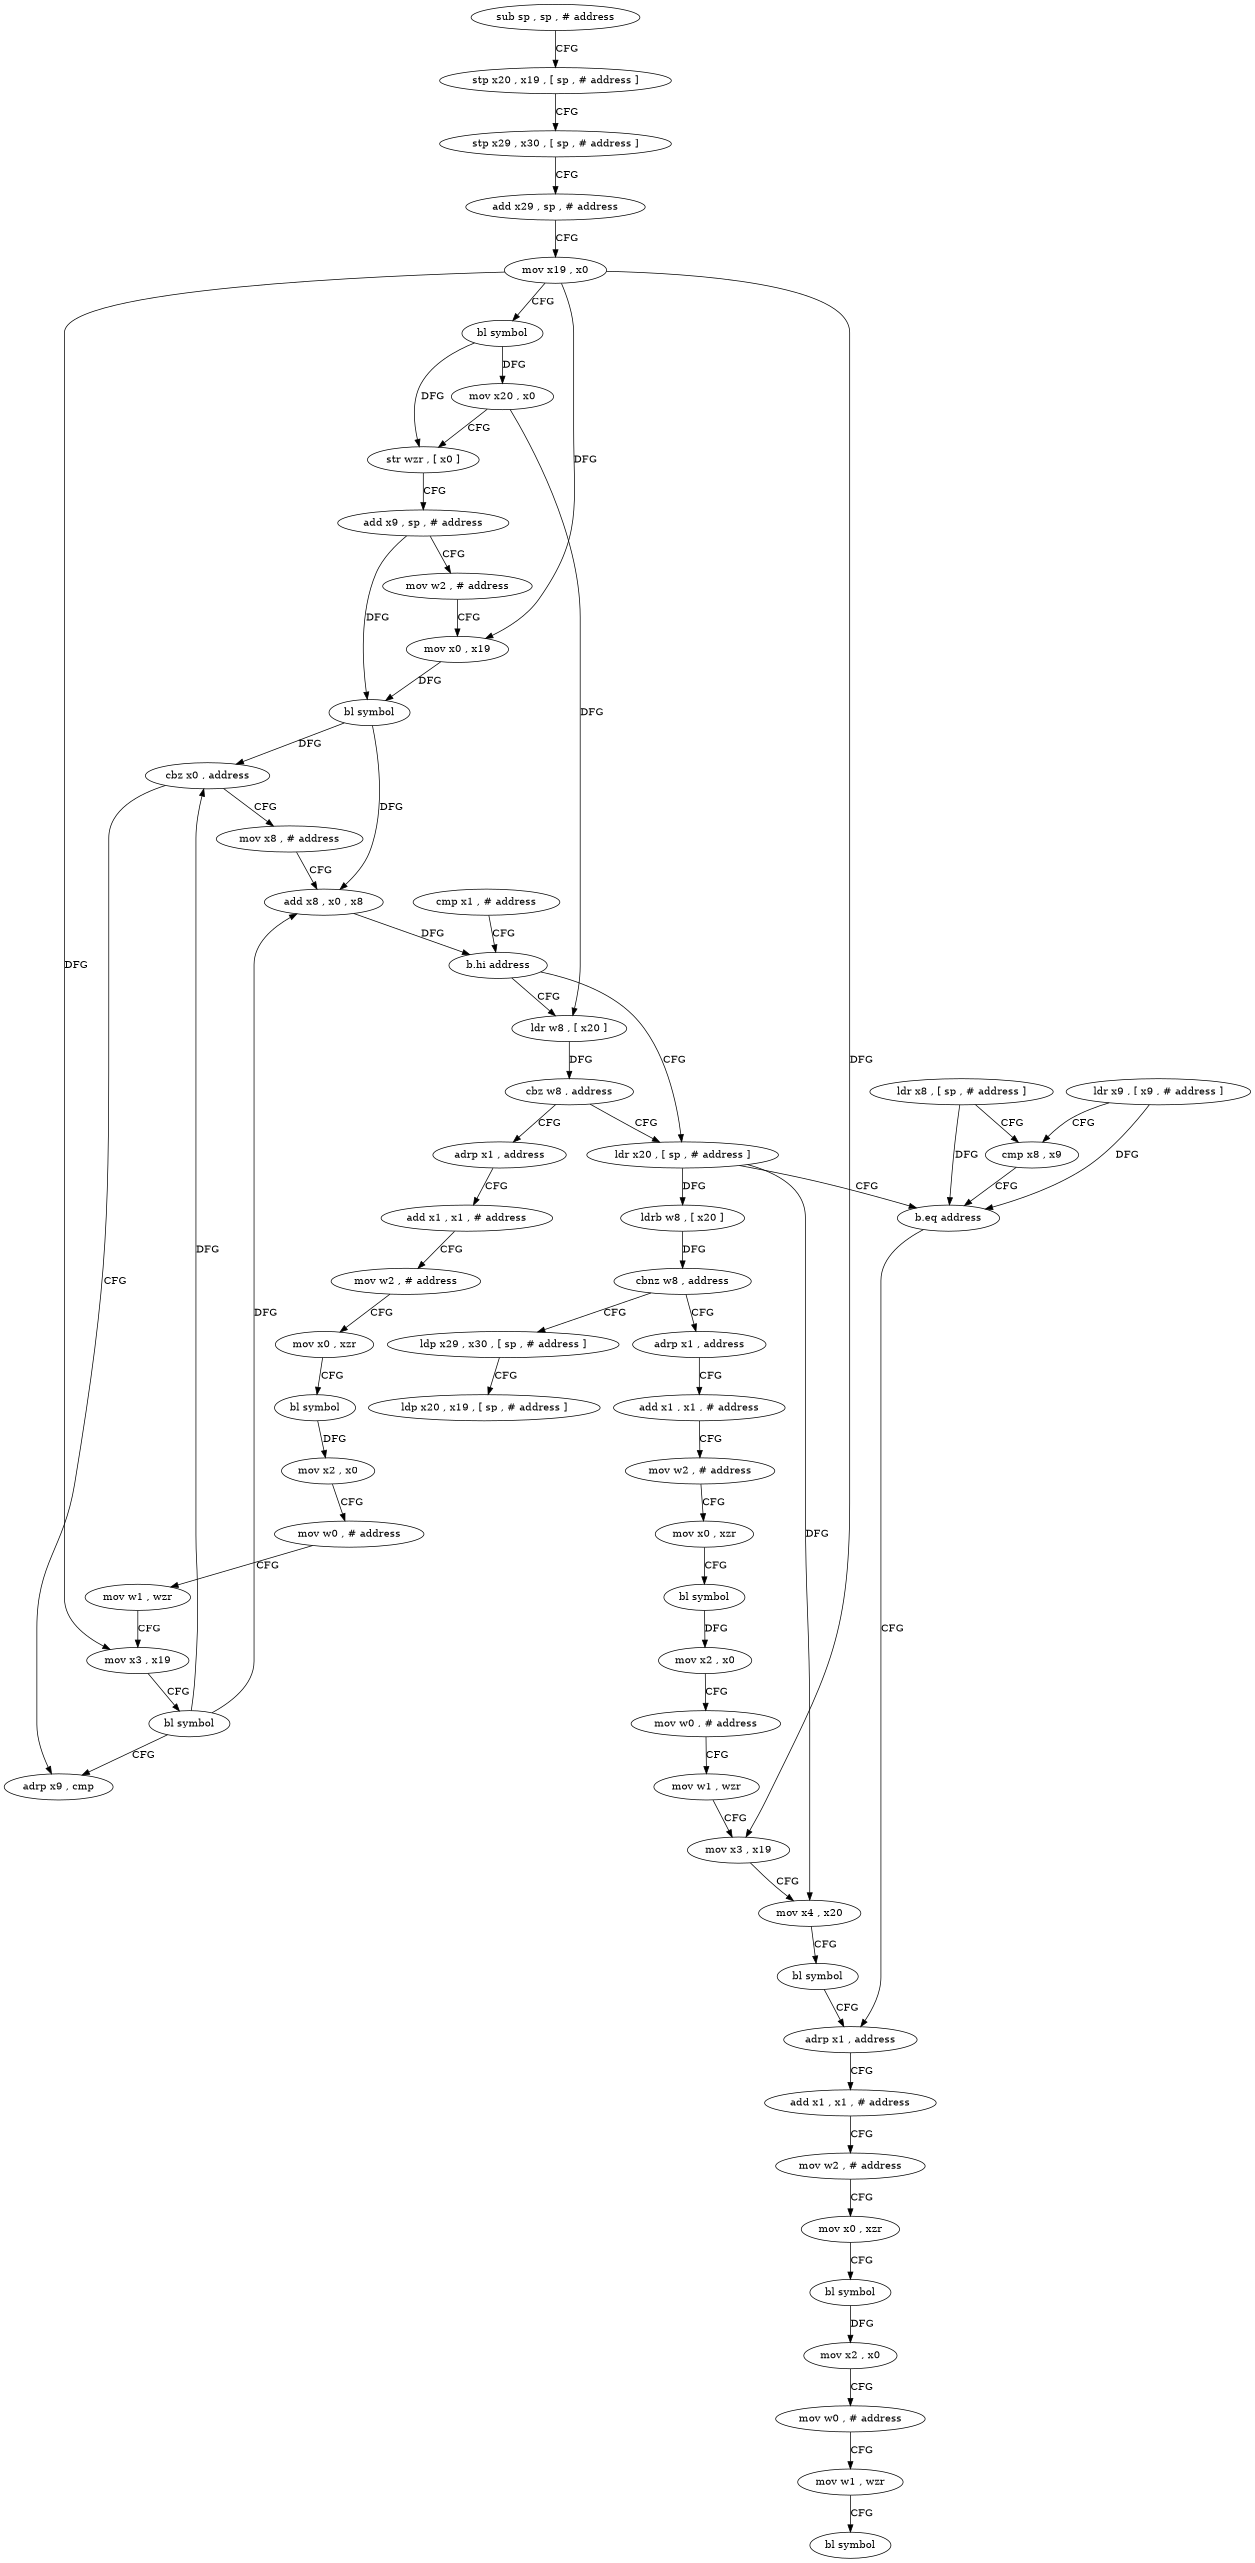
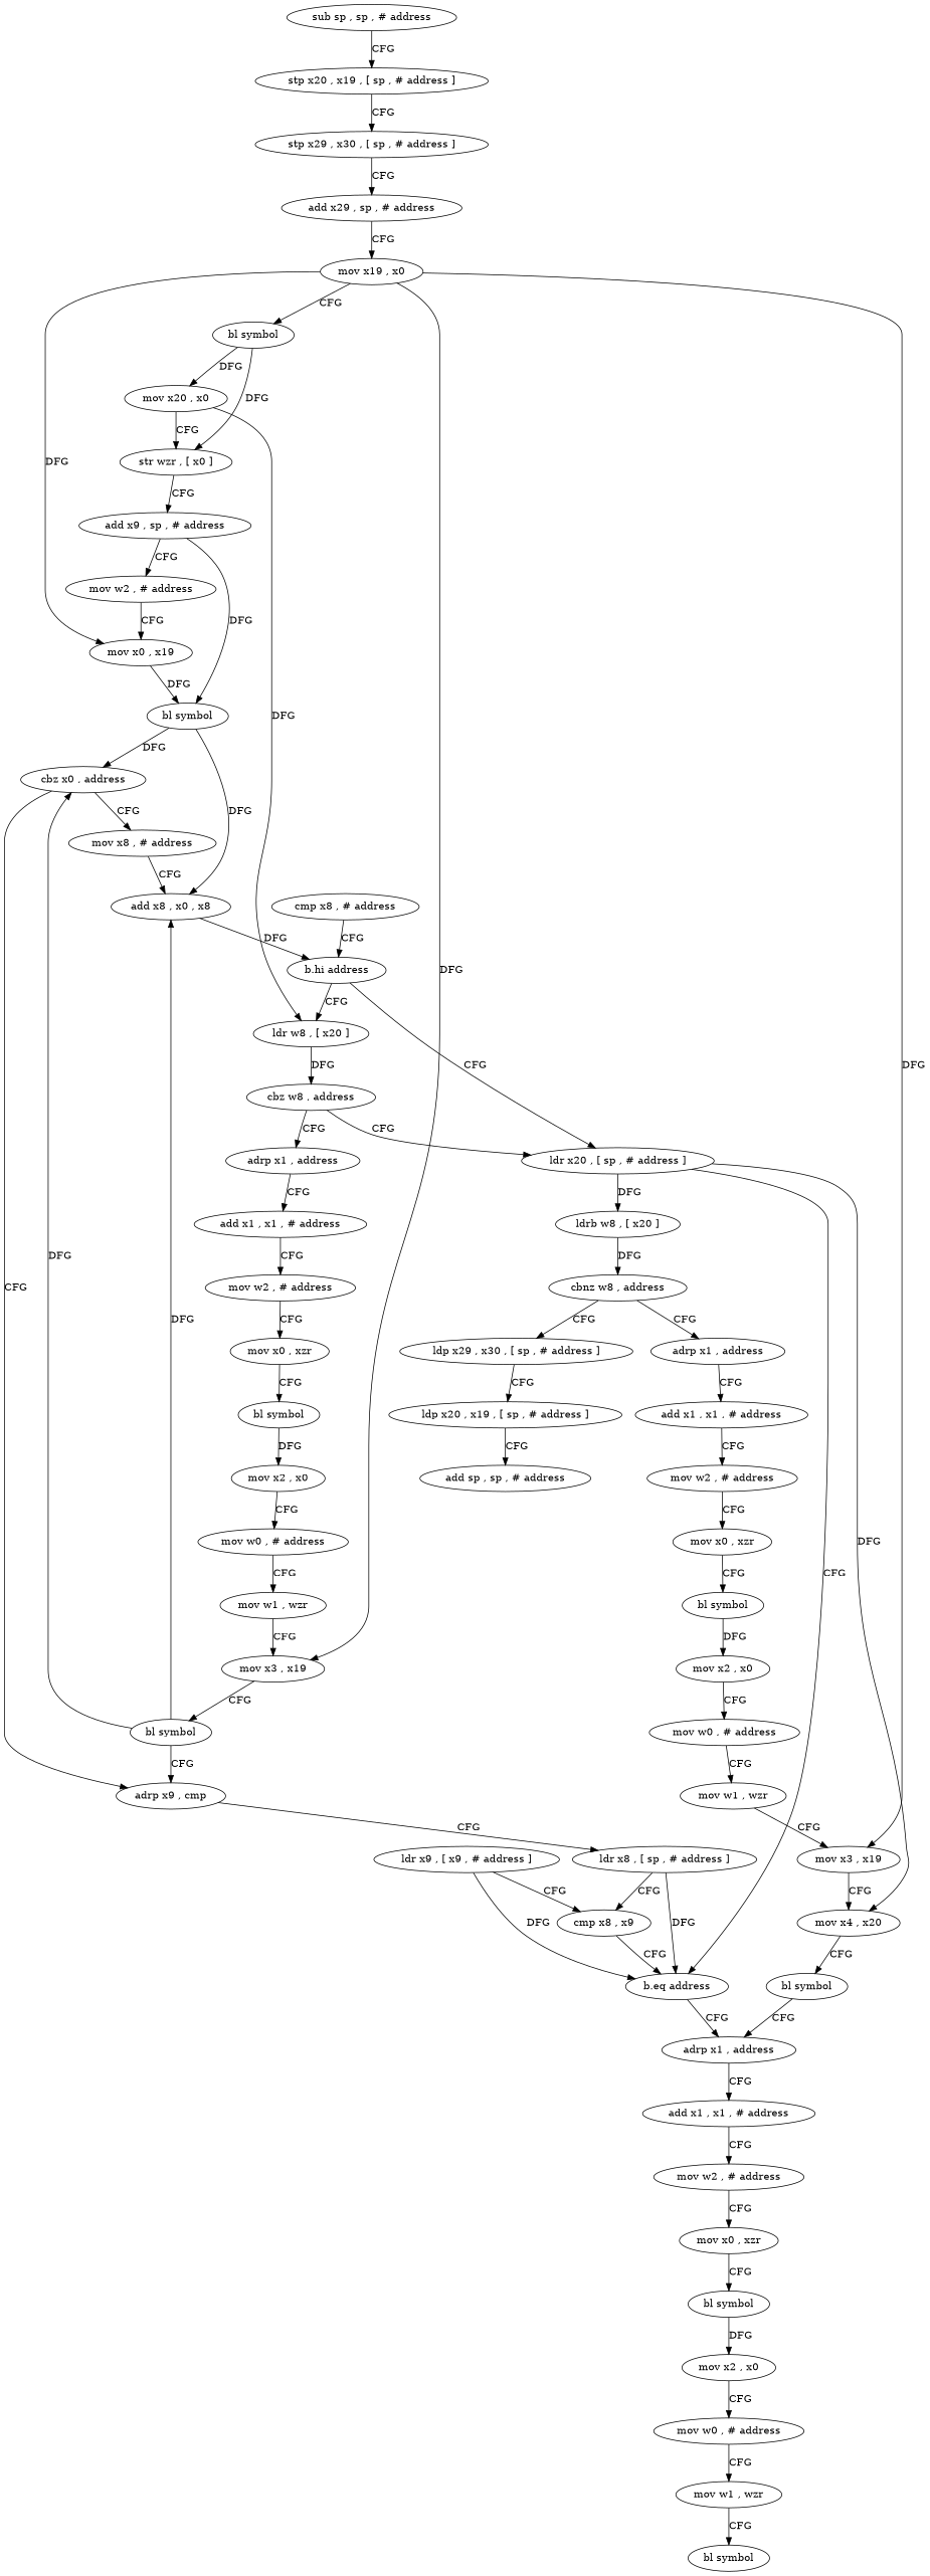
  digraph {
    n1 [label="sub sp , sp , # address"]
    n2 [label="stp x20 , x19 , [ sp , # address ]"]
    n3 [label="stp x29 , x30 , [ sp , # address ]"]
    n4 [label="add x29 , sp , # address"]
    n5 [label="mov x19 , x0"]
    n6 [label="bl symbol"]
    n7 [label="mov x0 , x19"]
    n8 [label="mov x3 , x19"]
    n9 [label="mov x3 , x19"]
    n10 [label="mov x20 , x0"]
    n11 [label="str wzr , [ x0 ]"]
    n12 [label="bl symbol"]
    n13 [label="mov x4 , x20"]
    n14 [label="bl symbol"]
    n15 [label="ldr w8 , [ x20 ]"]
    n16 [label="add x9 , sp , # address"]
    n17 [label="cbz w8 , address"]
    n18 [label="mov w2 , # address"]
    n19 [label="cbz x0 , address"]
    n20 [label="add x8 , x0 , x8"]
    n21 [label="adrp x9 , cmp"]
    n22 [label="mov x8 , # address"]
    n23 [label="b.hi address"]
    n24 [label="ldr x8 , [ sp , # address ]"]
    n25 [label="b.eq address"]
    n26 [label="cmp x8 , x9"]
    n27 [label="ldr x9 , [ x9 , # address ]"]
    n28 [label="adrp x1 , address"]
    n29 [label="add x1 , x1 , # address"]
    n30 [label="ldr x20 , [ sp , # address ]"]
    n31 [label="ldrb w8 , [ x20 ]"]
    n32 [label="mov w2 , # address"]
    n33 [label="cbnz w8 , address"]
    n34 [label="bl symbol"]
-   n35 [label="cmp x1 , # address"]
+   n35 [label="cmp x8 , # address"]
    n36 [label="adrp x1 , address"]
    n37 [label="mov x0 , xzr"]
    n38 [label="bl symbol"]
    n39 [label="mov x2 , x0"]
    n40 [label="mov w0 , # address"]
    n41 [label="mov w1 , wzr"]
    n42 [label="bl symbol"]
    n43 [label="adrp x1 , address"]
    n44 [label="ldp x29 , x30 , [ sp , # address ]"]
    n45 [label="add x1 , x1 , # address"]
    n46 [label="ldp x20 , x19 , [ sp , # address ]"]
    n47 [label="mov w2 , # address"]
+   n48 [label="add sp , sp , # address"]
    n49 [label="add x1 , x1 , # address"]
    n50 [label="mov w2 , # address"]
    n51 [label="mov x0 , xzr"]
    n52 [label="bl symbol"]
    n53 [label="mov x2 , x0"]
    n54 [label="mov w0 , # address"]
    n55 [label="mov w1 , wzr"]
    n56 [label="mov x0 , xzr"]
    n57 [label="bl symbol"]
    n58 [label="mov x2 , x0"]
    n59 [label="mov w0 , # address"]
    n60 [label="mov w1 , wzr"]
    n1 -> n2 [label=CFG]
    n2 -> n3 [label=CFG]
    n3 -> n4 [label=CFG]
    n4 -> n5 [label=CFG]
    n5 -> n6 [label=CFG]
    n5 -> n7 [label=DFG]
    n5 -> n8 [label=DFG]
    n5 -> n9 [label=DFG]
    n6 -> n10 [label=DFG]
    n6 -> n11 [label=DFG]
    n7 -> n12 [label=DFG]
    n8 -> n13 [label=CFG]
    n9 -> n14 [label=CFG]
    n10 -> n11 [label=CFG]
    n10 -> n15 [label=DFG]
    n11 -> n16 [label=CFG]
    n12 -> n19 [label=DFG]
    n12 -> n20 [label=DFG]
    n13 -> n34 [label=CFG]
    n14 -> n19 [label=DFG]
    n14 -> n20 [label=DFG]
    n14 -> n21 [label=CFG]
    n15 -> n17 [label=DFG]
    n16 -> n12 [label=DFG]
    n16 -> n18 [label=CFG]
    n17 -> n30 [label=CFG]
    n17 -> n36 [label=CFG]
    n18 -> n7 [label=CFG]
    n19 -> n21 [label=CFG]
    n19 -> n22 [label=CFG]
    n20 -> n23 [label=DFG]
+   n21 -> n24 [label=CFG]
    n22 -> n20 [label=CFG]
    n23 -> n15 [label=CFG]
    n23 -> n30 [label=CFG]
    n24 -> n25 [label=DFG]
    n24 -> n26 [label=CFG]
    n25 -> n28 [label=CFG]
    n26 -> n25 [label=CFG]
    n27 -> n25 [label=DFG]
    n27 -> n26 [label=CFG]
    n28 -> n29 [label=CFG]
    n29 -> n32 [label=CFG]
    n30 -> n13 [label=DFG]
    n30 -> n25 [label=CFG]
    n30 -> n31 [label=DFG]
    n31 -> n33 [label=DFG]
    n32 -> n37 [label=CFG]
    n33 -> n43 [label=CFG]
    n33 -> n44 [label=CFG]
    n34 -> n28 [label=CFG]
    n35 -> n23 [label=CFG]
    n36 -> n49 [label=CFG]
    n37 -> n38 [label=CFG]
    n38 -> n39 [label=DFG]
    n39 -> n40 [label=CFG]
    n40 -> n41 [label=CFG]
    n41 -> n42 [label=CFG]
    n43 -> n45 [label=CFG]
    n44 -> n46 [label=CFG]
    n45 -> n47 [label=CFG]
+   n46 -> n48 [label=CFG]
    n47 -> n51 [label=CFG]
    n49 -> n50 [label=CFG]
    n50 -> n56 [label=CFG]
    n51 -> n52 [label=CFG]
    n52 -> n53 [label=DFG]
    n53 -> n54 [label=CFG]
    n54 -> n55 [label=CFG]
    n55 -> n8 [label=CFG]
    n56 -> n57 [label=CFG]
    n57 -> n58 [label=DFG]
    n58 -> n59 [label=CFG]
    n59 -> n60 [label=CFG]
    n60 -> n9 [label=CFG]
  }
